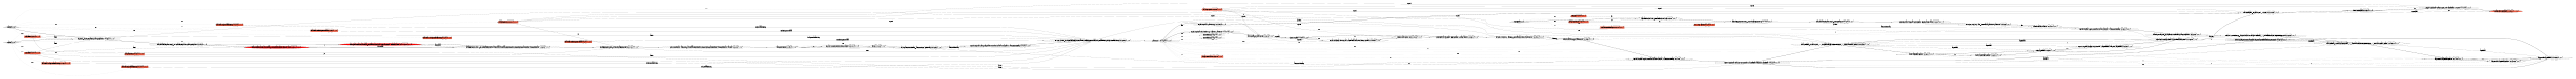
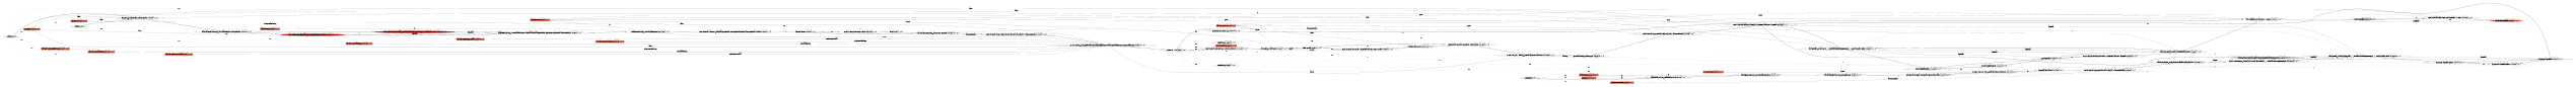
  digraph {
    rankdir=LR
    node [fillcolor=white shape=ellipse style=filled]
    edge [style=bold]
    n1 [label="LOG.info(String.format(\"Copying .commit files which are no-late-than %s.\",latestCommitTimestamp))@@@47@@@['1', '1', '0']"]
    n2 [label="LOG.error(String.format(\"The target output commit file (%s targetBasePath) already exists.\",targetFilePath))@@@48@@@['1', '1', '1']"]
    n3 [fillcolor=lightgray label="FileUtil.copy(fileSystem,commitStatus.getPath(),fileSystem,targetFilePath,false,fileSystem.getConf())@@@50@@@['0', '0', '1']"]
    n4 [label="Path targetFilePath = new Path(outputDir + \"/\" + HoodieTableMetaClient.METAFOLDER_NAME + \"/\" + commitStatus.getPath().getName())@@@59@@@['1', '1', '0']"]
    n5 [fillcolor=lightgray label="snapshot['1', '0', '0']" shape=diamond]
    n6 [fillcolor=tomato label="final boolean shouldAssumeDatePartitioning@@@2@@@['1', '0', '0']" shape=box]
    n7 [fillcolor=tomato label="final boolean verifyMetadataFileListing@@@2@@@['1', '0', '0']" shape=box]
    n8 [label="FileSystem fs = FSUtils.getFs(baseDir,jsc.hadoopConfiguration())@@@3@@@['1', '1', '0']"]
    n9 [fillcolor=tomato label="String baseDir@@@2@@@['1', '0', '0']" shape=box]
    n10 [fillcolor=tomato label="final boolean useFileListingFromMetadata@@@2@@@['1', '0', '0']" shape=box]
    n11 [fillcolor=tomato label="JavaSparkContext jsc@@@2@@@['1', '1', '0']" shape=box]
    n12 [label="List<String> partitions = FSUtils.getAllPartitionPaths(context,baseDir,useFileListingFromMetadata,verifyMetadataFileListing,shouldAssumeDatePartitioning)@@@15@@@['1', '1', '0']"]
    n13 [label="FileUtil.copy(fs,commitStatus.getPath(),fs,targetFilePath,false,fs.getConf())@@@66@@@['1', '1', '0']"]
    n14 [label="final SerializableConfiguration serConf = new SerializableConfiguration(jsc.hadoopConfiguration())@@@4@@@['1', '1', '0']"]
    n15 [fillcolor=tomato label="JavaSparkContext jsc@@@2@@@['1', '0', '0']" shape=box]
    n16 [fillcolor=red label="final HoodieTableMetaClient tableMetadata = new HoodieTableMetaClient(fs.getConf(),baseDir)@@@5@@@['1', '0', '0']"]
    n17 [label="HoodieEngineContext context = new HoodieSparkEngineContext(jsc)@@@7@@@['1', '1', '0']"]
    n18 [label="Path outputPath = new Path(outputDir)@@@18@@@['1', '1', '0']" shape=box]
    n19 [label="Path successTagPath = new Path(outputDir + \"/_SUCCESS\")@@@72@@@['1', '1', '0']"]
    n20 [label="LOG.info(String.format(\"Creating _SUCCESS under targetBasePath: %s\",outputDir))@@@74@@@['1', '1', '0']"]
    n21 [label="List<Tuple2<String,String>> filesToCopy = context.flatMap(partitions,null,partitions.size())@@@24@@@['1', '1', '0']"]
    n22 [label="context.foreach(filesToCopy,null,filesToCopy.size())@@@36@@@['1', '1', '0']"]
    n23 [label="context.foreach(files,null,files.size())@@@19@@@['0', '0', '1']"]
    n24 [label="context.setJobStatus(this.getClass().getSimpleName(),\"Exporting as HUDI dataset\")@@@6@@@['0', '0', '1']"]
    n25 [label="List<Tuple2<String,String>> files = context.flatMap(partitions,null,partitions.size())@@@7@@@['0', '0', '1']"]
    n26 [fillcolor=red label="final HoodieTableMetaClient tableMetadata = HoodieTableMetaClient.builder().setConf(fs.getConf()).setBasePath(baseDir).build()@@@5@@@['0', '1', '0']"]
    n27 [label="final BaseFileOnlyView fsView = new HoodieTableFileSystemView(tableMetadata,tableMetadata.getActiveTimeline().getCommitsAndCompactionTimeline().filterCompletedInstants())@@@6@@@['1', '1', '0']"]
    n28 [label="LOG.warn(String.format(\"The output path %s targetBasePath already exists, deleting\",outputPath))@@@20@@@['1', '1', '0']"]
    n29 [label="fs.delete(new Path(outputDir),true)@@@21@@@['1', '1', '0']"]
    n30 [label="context.setJobStatus(this.getClass().getSimpleName(),\"Creating a snapshot\")@@@23@@@['1', '1', '0']"]
    n31 [label="Option<HoodieInstant> latestCommit = tableMetadata.getActiveTimeline().getCommitsAndCompactionTimeline().filterCompletedInstants().lastInstant()@@@8@@@['1', '1', '0']"]
    n32 [label="partitions.size() > 0@@@16@@@['1', '1', '0']" shape=diamond]
    n33 [label="LOG.info(String.format(\"The job needs to copy %d partitions.\",partitions.size()))@@@17@@@['1', '1', '0']"]
    n34 [label="fs.exists(outputPath)@@@19@@@['1', '1', '0']" shape=diamond]
    n35 [label="final String latestCommitTimestamp = latestCommit.get().getTimestamp()@@@13@@@['1', '1', '0']"]
    n36 [label="LOG.info(String.format(\"Starting to snapshot latest version files which are also no-late-than %s.\",latestCommitTimestamp))@@@14@@@['1', '1', '0']"]
    n37 [label="fileSystem.exists(targetFilePath)@@@47@@@['0', '0', '1']" shape=diamond]
    n38 [label="Path targetFilePath = new Path(cfg.targetOutputPath + \"/\" + HoodieTableMetaClient.METAFOLDER_NAME + \"/\" + commitStatus.getPath().getName())@@@43@@@['0', '0', '1']"]
    n39 [label="fs.exists(targetFilePath)@@@63@@@['1', '1', '0']" shape=diamond]
    n40 [label="LOG.error(String.format(\"The target output commit file (%s targetBasePath) already exists.\",targetFilePath))@@@64@@@['1', '1', '0']"]
    n41 [label="!fs.exists(targetFilePath.getParent())@@@60@@@['1', '1', '0']" shape=diamond]
    n42 [label="!latestCommit.isPresent()@@@9@@@['1', '1', '0']" shape=diamond]
    n43 [label="return@@@11@@@['1', '1', '0']"]
    n44 [label="LOG.warn(\"No commits present. Nothing to snapshot\")@@@10@@@['1', '1', '0']"]
    n45 [fillcolor=tomato label="fs.createNewFile(successTagPath)@@@75@@@['1', '1', '0']"]
    n46 [fillcolor=lightgray label="!fs.exists(successTagPath)@@@73@@@['1', '1', '0']" shape=diamond]
    n47 [label="fs.mkdirs(targetFilePath.getParent())@@@61@@@['1', '1', '0']"]
    n48 [label="!fileSystem.exists(targetFilePath.getParent())@@@44@@@['0', '0', '1']" shape=diamond]
    n49 [fillcolor=tomato label="JavaSparkContext jsc@@@2@@@['0', '0', '1']" shape=box]
    n50 [label="final BaseFileOnlyView fsView = getBaseFileOnlyView(jsc,cfg)@@@3@@@['0', '0', '1']"]
    n51 [label="final HoodieEngineContext context = new HoodieSparkEngineContext(jsc)@@@4@@@['0', '0', '1']"]
    n52 [label="final SerializableConfiguration serConf = context.getHadoopConf()@@@5@@@['0', '0', '1']"]
    n53 [fillcolor=tomato label="final boolean verifyMetadataFileListing@@@2@@@['0', '1', '0']" shape=box]
    n54 [fillcolor=tomato label="final boolean useFileListingFromMetadata@@@2@@@['0', '1', '0']" shape=box]
    n55 [label="LOG.info(String.format(\"Copying .commit files which are no-late-than %s.\",latestCommitTimestamp))@@@30@@@['0', '0', '1']"]
    n56 [label="final FileSystem fileSystem = FSUtils.getFs(cfg.sourceBasePath,jsc.hadoopConfiguration())@@@31@@@['0', '0', '1']"]
    n57 [label="FileStatus(( commitFilesToCopy = fileSystem.listStatus(new Path(cfg.sourceBasePath + \"/\" + HoodieTableMetaClient.METAFOLDER_NAME),null)@@@32@@@['0', '0', '1']"]
    n58 [fillcolor=tomato label="FileStatus commitStatus@@@58@@@['1', '1', '0']" shape=box]
    n59 [label="LOG.info(\"The job has 0 partition to copy.\")@@@70@@@['1', '1', '0']"]
    n60 [label="commitFilesToCopy@@@58@@@['1', '0', '0']"]
    n61 [label="commitFilesToCopy@@@58@@@['0', '1', '0']"]
    n62 [fillcolor=tomato label="final String outputDir@@@2@@@['0', '1', '0']" shape=box]
    n63 [label="fileSystem.mkdirs(targetFilePath.getParent())@@@45@@@['0', '0', '1']"]
    n64 [fillcolor=tomato label="String latestCommitTimestamp@@@2@@@['0', '0', '1']" shape=box]
    n65 [fillcolor=lightgray label="snapshot['0', '1', '0']" shape=diamond]
    n66 [fillcolor=tomato label="String baseDir@@@2@@@['0', '1', '0']" shape=box]
    n67 [fillcolor=tomato label="final boolean shouldAssumeDatePartitioning@@@2@@@['0', '1', '0']" shape=box]
    n68 [fillcolor=tomato label="List<String> partitions@@@2@@@['0', '0', '1']" shape=box]
    n69 [fillcolor=lightgray label="exportAsHudi['0', '0', '1']" shape=diamond]
    n70 [fillcolor=tomato label="Config cfg@@@2@@@['0', '0', '1']" shape=box]
    n1 -> n2
    n2 -> n3
    n2 -> n4
    n3 -> n38
    n4 -> n13 [label=targetFilePath style=solid]
    n4 -> n38 [label=0 style=dashed]
    n4 -> n39 [label=targetFilePath style=solid]
    n4 -> n40 [label=targetFilePath style=solid]
    n4 -> n41
    n5 -> n6 [label=true style=dotted]
    n5 -> n7 [label=true style=dotted]
    n5 -> n8
    n5 -> n9 [label=true style=dotted]
    n5 -> n10 [label=true style=dotted]
    n5 -> n11 [label=true style=dotted]
    n6 -> n12 [label=shouldAssumeDatePartitioning style=solid]
    n7 -> n12 [label=verifyMetadataFileListing style=solid]
    n8 -> n13 [label=fs style=solid]
    n8 -> n14
    n9 -> n2 [label=baseDir style=solid]
    n9 -> n8 [label=baseDir style=solid]
    n9 -> n12 [label=baseDir style=solid]
    n9 -> n15 [label=true style=dotted]
    n9 -> n16 [label=baseDir style=solid]
    n10 -> n12 [label=useFileListingFromMetadata style=solid]
    n11 -> n4 [label=outputDir style=solid]
    n11 -> n17 [label=jsc style=solid]
    n11 -> n18 [label=outputDir style=solid]
    n11 -> n19 [label=outputDir style=solid]
    n11 -> n20 [label=outputDir style=solid]
    n12 -> n21 [label=partitions style=solid]
    n12 -> n32
    n13 -> n3 [label=0 style=dashed]
    n13 -> n4
    n13 -> n19
    n14 -> n16
    n14 -> n26
    n15 -> n17 [label=jsc style=solid]
    n16 -> n26 [label=0 style=dashed]
    n16 -> n27 [label=tableMetadata style=solid]
    n16 -> n27
    n17 -> n12 [label=context style=solid]
    n17 -> n31
    n18 -> n28 [label=outputPath style=solid]
    n18 -> n34 [label=outputPath style=solid]
    n18 -> n34
    n19 -> n45 [label=successTagPath style=solid]
    n19 -> n46
    n20 -> n45
    n21 -> n22
    n21 -> n22 [label=filesToCopy style=solid]
    n22 -> n1
    n22 -> n23 [label=0 style=dashed]
    n23 -> n55
    n24 -> n25
    n25 -> n23
    n25 -> n23 [label=files style=solid]
    n26 -> n27
    n26 -> n27 [label=tableMetadata style=solid]
    n27 -> n17
    n28 -> n29
    n29 -> n30
    n30 -> n21
    n31 -> n42
    n32 -> n1 [label=true style=dotted]
    n32 -> n2 [label=true style=dotted]
    n32 -> n4 [label=true style=dotted]
    n32 -> n13 [label=true style=dotted]
    n32 -> n18 [label=true style=dotted]
    n32 -> n21 [label=true style=dotted]
    n32 -> n22 [label=true style=dotted]
    n32 -> n30 [label=true style=dotted]
    n32 -> n33
    n32 -> n33 [label=true style=dotted]
    n32 -> n34 [label=true style=dotted]
    n32 -> n39 [label=true style=dotted]
    n32 -> n41 [label=true style=dotted]
    n32 -> n58 [label=true style=dotted]
    n32 -> n59
    n32 -> n59 [label=false style=dotted]
    n32 -> n60 [label=true style=dotted]
    n32 -> n61 [label=true style=dotted]
    n33 -> n18
    n34 -> n28
    n34 -> n28 [label=true style=dotted]
    n34 -> n29 [label=true style=dotted]
    n34 -> n30
    n35 -> n1 [label=latestCommitTimestamp style=solid]
    n35 -> n36
    n35 -> n36 [label=latestCommitTimestamp style=solid]
    n36 -> n12
    n37 -> n2
    n37 -> n2 [label=true style=dotted]
    n37 -> n3
    n38 -> n2 [label=targetFilePath style=solid]
    n38 -> n3 [label=targetFilePath style=solid]
    n38 -> n37 [label=targetFilePath style=solid]
    n38 -> n48
    n39 -> n13
    n39 -> n37 [label=0 style=dashed]
    n39 -> n40 [label=true style=dotted]
    n39 -> n40
    n40 -> n13
    n41 -> n39
    n41 -> n47 [label=true style=dotted]
    n41 -> n47
    n41 -> n48 [label=0 style=dashed]
    n42 -> n35
    n42 -> n43 [label=true style=dotted]
    n42 -> n44
    n42 -> n44 [label=true style=dotted]
    n43 -> n35
    n44 -> n43
    n46 -> n20
    n46 -> n20 [label=true style=dotted]
    n46 -> n45 [label=true style=dotted]
    n47 -> n39
    n47 -> n63 [label=0 style=dashed]
    n48 -> n37
    n48 -> n63
    n48 -> n63 [label=true style=dotted]
    n49 -> n50 [label=jsc style=solid]
    n49 -> n51 [label=jsc style=solid]
    n50 -> n51
    n51 -> n52
    n52 -> n24
    n53 -> n12 [label=verifyMetadataFileListing style=solid]
    n54 -> n12 [label=useFileListingFromMetadata style=solid]
    n55 -> n56
    n56 -> n3 [label=fileSystem style=solid]
    n56 -> n57
    n57 -> n38
    n59 -> n19
    n62 -> n4 [label=outputDir style=solid]
    n62 -> n18 [label=outputDir style=solid]
    n62 -> n19 [label=outputDir style=solid]
    n62 -> n20 [label=outputDir style=solid]
    n62 -> n29 [label=outputDir style=solid]
    n63 -> n37
    n64 -> n55 [label=latestCommitTimestamp style=solid]
    n65 -> n8
-   n65 -> n11 [label=true style=dotted]
+   n65 -> n11 [label=shouldAssumeDatePartitioning style=dotted]
    n65 -> n53 [label=true style=dotted]
    n65 -> n54 [label=true style=dotted]
    n65 -> n62 [label=true style=dotted]
-   n65 -> n66 [label=true style=dotted]
+   n9 -> n66 [label=true style=dotted]
    n65 -> n67 [label=true style=dotted]
    n66 -> n2 [label=baseDir style=solid]
    n66 -> n8 [label=baseDir style=solid]
    n66 -> n12 [label=baseDir style=solid]
    n67 -> n12 [label=shouldAssumeDatePartitioning style=solid]
    n68 -> n25 [label=partitions style=solid]
    n69 -> n49 [label=true style=dotted]
    n69 -> n50
    n69 -> n64 [label=true style=dotted]
    n69 -> n68 [label=true style=dotted]
    n69 -> n70 [label=true style=dotted]
    n70 -> n50 [label=cfg style=solid]
  }
